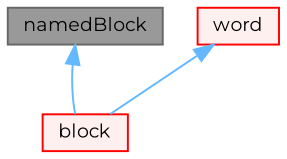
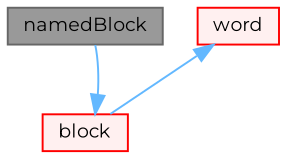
  digraph {
    fontname=Montserrat
    node [color=red fillcolor="#FFF0F0" fontname=Montserrat fontsize=10 shape=box style=filled]
    edge [color=steelblue1 dir=back fontname=Montserrat fontsize=10 labelfontname=Helvetica labelfontsize=10 style=solid]
    n1 [color=gray40 fillcolor=grey60 fontcolor=black height=0.2 label=namedBlock width=0.4]
    n2 [height=0.2 label=word width=0.4]
    n3 [height=0.2 label=block width=0.4]
    n2 -> n3
-   n1 -> n3
+   n3 -> n1
  }
